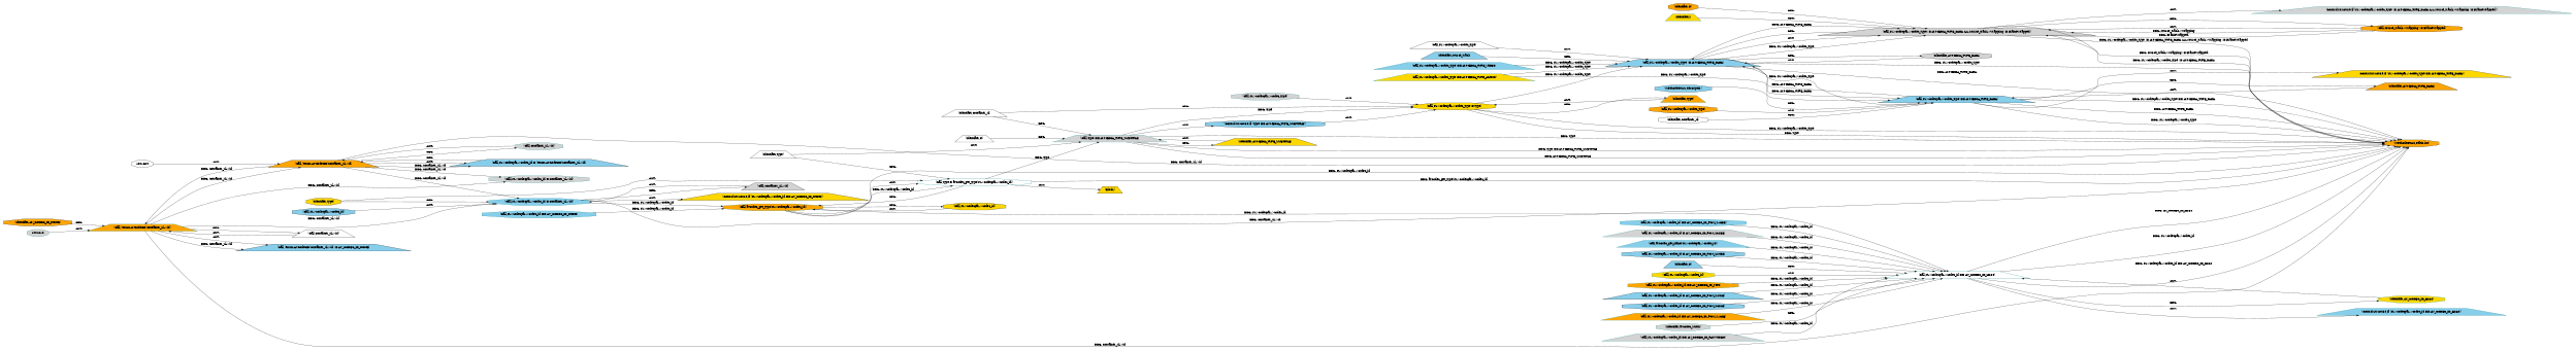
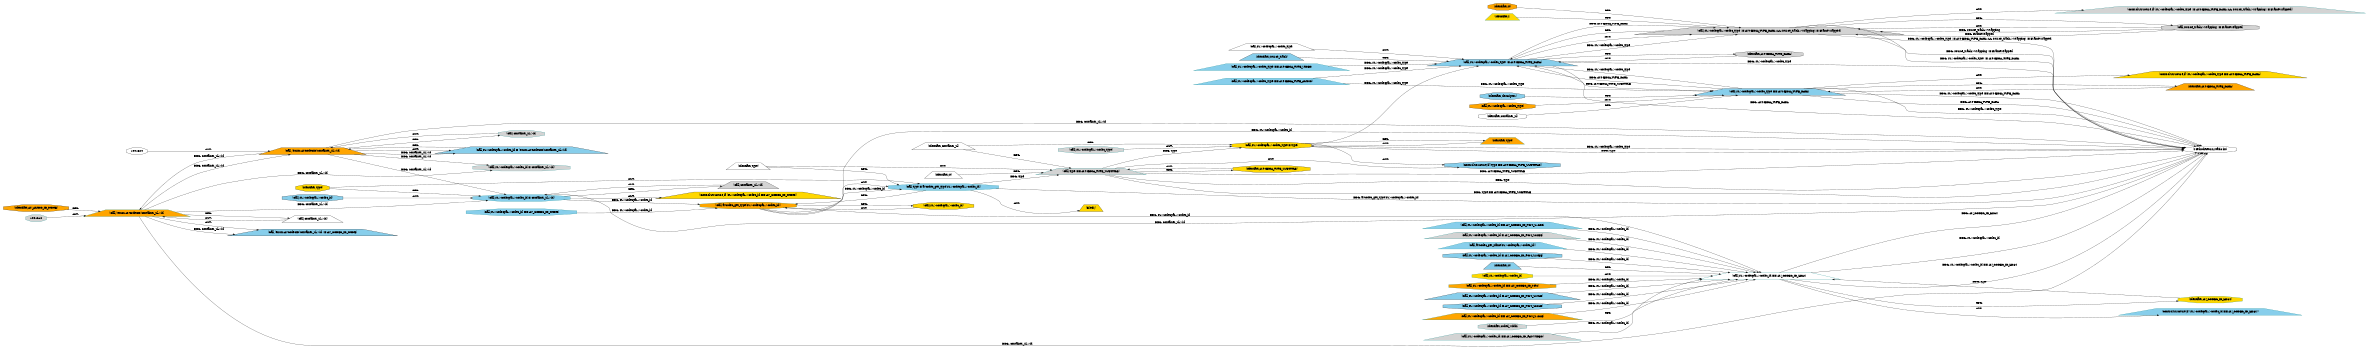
  digraph {
    rankdir=LR
    node [color=black fillcolor=skyblue shape=trapezium style=filled]
    n1 [color=teal label="(Call,st->codecpar->codec_id = container_ul->id)" shape=octagon]
    n2 [color=teal fillcolor=orange label="(Call,avcodec_get_type(st->codecpar->codec_id))" shape=octagon]
    n3 [fillcolor=gold label="(ControlStructure,if (st->codecpar->codec_id == AV_CODEC_ID_NONE))"]
-   n4 [fillcolor=orange label="(MethodReturn,static int)" shape=octagon]
+   n4 [fillcolor=white label="(MethodReturn,static int)" shape=octagon]
    n5 [fillcolor=lightgrey label="(Call,container_ul->id)"]
-   n6 [color=teal fillcolor=white label="(Call,type = avcodec_get_type(st->codecpar->codec_id))" shape=octagon]
+   n6 [color=teal label="(Call,type = avcodec_get_type(st->codecpar->codec_id))" shape=octagon]
    n7 [color=teal fillcolor=white label="(Call,st->codecpar->codec_id == AV_CODEC_ID_H264)"]
    n8 [fillcolor=gold label="(Call,st->codecpar->codec_id)" shape=octagon]
    n9 [color=teal fillcolor=orange label="(Call,(enum AVCodecID)container_ul->id)"]
    n10 [fillcolor=orange label="(Call,(enum AVCodecID)container_ul->id)"]
    n11 [fillcolor=white label="(Call,container_ul->id)"]
    n12 [label="(Call,(enum AVCodecID)container_ul->id != AV_CODEC_ID_NONE)"]
    n13 [color=teal fillcolor=lightgrey label="(Call,st->codecpar->codec_id = container_ul->id)" shape=octagon]
    n14 [color=teal fillcolor=lightgrey label="(Call,container_ul->id)" shape=octagon]
    n15 [label="(Call,st->codecpar->codec_id = (enum AVCodecID)container_ul->id)"]
    n16 [color=teal fillcolor=lightgrey label="(Call,type == AVMEDIA_TYPE_SUBTITLE)"]
    n17 [fillcolor=gold label="(Block,)"]
    n18 [color=teal label="(ControlStructure,if (st->codecpar->codec_id == AV_CODEC_ID_H264))"]
    n19 [color=teal fillcolor=gold label="(Identifier,AV_CODEC_ID_H264)" shape=octagon]
    n20 [fillcolor=gold label="(Call,st->codecpar->codec_type = type)" shape=octagon]
    n21 [label="(ControlStructure,if (type == AVMEDIA_TYPE_SUBTITLE))" shape=octagon]
-   n22 [fillcolor=gold label="(Identifier,AVMEDIA_TYPE_SUBTITLE)"]
+   n22 [fillcolor=gold label="(Identifier,AVMEDIA_TYPE_SUBTITLE)" shape=octagon]
    n23 [label="(Call,st->codecpar->codec_type != AVMEDIA_TYPE_DATA)"]
    n24 [color=teal fillcolor=orange label="(Identifier,type)"]
    n25 [label="(Call,st->codecpar->codec_type == AVMEDIA_TYPE_DATA)"]
    n26 [fillcolor=lightgrey label="(Call,st->codecpar->codec_type != AVMEDIA_TYPE_DATA && source_track->wrapping != FrameWrapped)"]
    n27 [fillcolor=lightgrey label="(Identifier,AVMEDIA_TYPE_DATA)" shape=octagon]
    n28 [fillcolor=gold label="(ControlStructure,if (st->codecpar->codec_type == AVMEDIA_TYPE_DATA))"]
    n29 [fillcolor=orange label="(Identifier,AVMEDIA_TYPE_DATA)"]
    n30 [color=teal fillcolor=lightgrey label="(ControlStructure,if (st->codecpar->codec_type != AVMEDIA_TYPE_DATA && source_track->wrapping != FrameWrapped))"]
-   n31 [fillcolor=orange label="(Call,source_track->wrapping != FrameWrapped)" shape=octagon]
+   n31 [fillcolor=lightgrey label="(Call,source_track->wrapping != FrameWrapped)" shape=octagon]
    n32 [fillcolor=white label="(Call,st->codecpar->codec_type)"]
    n33 [fillcolor=orange label="(Identifier,st)" shape=octagon]
-   n34 [color=teal label="(Call,st->codecpar->codec_id == AV_CODEC_ID_PCM_S16BE)" shape=octagon]
+   n34 [color=teal label="(Call,st->codecpar->codec_id == AV_CODEC_ID_PCM_S16BE)"]
    n35 [color=teal label="(Call,st->codecpar->codec_id == AV_CODEC_ID_NONE)" shape=octagon]
    n36 [label="(Identifier,source_track)"]
    n37 [color=teal fillcolor=lightgrey label="(Call,st->codecpar->codec_id = AV_CODEC_ID_PCM_S32BE)"]
    n38 [fillcolor=gold label="(Identifier,type)" shape=octagon]
    n39 [color=teal label="(Call,st->codecpar->codec_type == AVMEDIA_TYPE_VIDEO)"]
    n40 [color=teal label="(Call,avcodec_get_name(st->codecpar->codec_id))"]
    n41 [fillcolor=white label="(Identifier,st)"]
    n42 [label="(Call,st->codecpar->codec_id = AV_CODEC_ID_PCM_S24BE)" shape=octagon]
    n43 [label="(Identifier,st)"]
-   n44 [fillcolor=orange label="(Identifier,AV_CODEC_ID_NONE)" shape=octagon]
+   n44 [fillcolor=orange label="(Identifier,AV_AUDIO_ID_NONE)" shape=octagon]
    n45 [fillcolor=white label="(Identifier,type)"]
-   n46 [color=teal fillcolor=gold label="(Call,st->codecpar->codec_type == AVMEDIA_TYPE_AUDIO)"]
+   n46 [color=teal label="(Call,st->codecpar->codec_type == AVMEDIA_TYPE_AUDIO)"]
    n47 [color=teal fillcolor=gold label="(Call,st->codecpar->codec_id)" shape=octagon]
    n48 [color=teal fillcolor=orange label="(Call,st->codecpar->codec_id == AV_CODEC_ID_MP2)" shape=octagon]
    n49 [label="(Call,st->codecpar->codec_id)" shape=octagon]
-   n50 [label="(MethodReturn,descriptor)" shape=octagon]
+   n50 [label="(Identifier,descriptor)" shape=octagon]
    n51 [fillcolor=orange label="(Call,st->codecpar->codec_type)" shape=octagon]
    n52 [fillcolor=white label="(Identifier,container_ul)" shape=octagon]
    n53 [label="(Call,st->codecpar->codec_id = AV_CODEC_ID_PCM_S24LE)"]
    n54 [label="(Call,st->codecpar->codec_id = AV_CODEC_ID_PCM_S32LE)" shape=octagon]
    n55 [fillcolor=white label="(Identifier,container_ul)"]
    n56 [color=teal fillcolor=orange label="(Call,st->codecpar->codec_id == AV_CODEC_ID_PCM_S16LE)"]
-   n57 [color=teal fillcolor=lightgrey label="(Identifier,avcodec_width)" shape=octagon]
+   n57 [color=teal fillcolor=lightgrey label="(Identifier,coded_width)" shape=octagon]
    n58 [color=teal fillcolor=gold label="(Identifier,i)"]
    n59 [color=teal fillcolor=lightgrey label="(Call,st->codecpar->codec_id == AV_CODEC_ID_RAWVIDEO)"]
    n60 [color=teal fillcolor=lightgrey label="(Call,st->codecpar->codec_type)" shape=octagon]
    1001612 [color=teal fillcolor=lightgrey shape=octagon]
    1001624 [fillcolor=white shape=octagon]
    n1 -> n2 [label="DDG: st->codecpar->codec_id"]
    n1 -> n3 [label="AST: "]
    n1 -> n4 [label="DDG: container_ul->id"]
    n1 -> n5 [label="CFG: "]
    n2 -> n4 [label="DDG: st->codecpar->codec_id"]
    n2 -> n6 [label="AST: "]
    n2 -> n6 [label="DDG: st->codecpar->codec_id"]
    n2 -> n7 [label="DDG: st->codecpar->codec_id"]
    n2 -> n8 [label="CFG: "]
    n5 -> n1 [label="AST: "]
    n6 -> n2 [label="CFG: "]
    n6 -> n4 [label="DDG: avcodec_get_type(st->codecpar->codec_id)"]
    n6 -> n16 [label="DDG: type"]
    n6 -> n17 [label="AST: "]
    n7 -> n4 [label="DDG: AV_CODEC_ID_H264"]
    n7 -> n4 [label="DDG: st->codecpar->codec_id"]
    n7 -> n4 [label="DDG: st->codecpar->codec_id == AV_CODEC_ID_H264"]
    n7 -> n18 [label="AST: "]
    n7 -> n19 [label="CFG: "]
    n8 -> n2 [label="AST: "]
    n9 -> n1 [label="DDG: container_ul->id"]
    n9 -> n4 [label="DDG: container_ul->id"]
    n9 -> n10 [label="DDG: container_ul->id"]
    n9 -> n11 [label="CFG: "]
    n9 -> n12 [label="AST: "]
    n9 -> n12 [label="DDG: container_ul->id"]
    n9 -> n13 [label="DDG: container_ul->id"]
    n10 -> n1 [label="DDG: container_ul->id"]
    n10 -> n4 [label="DDG: container_ul->id"]
    n10 -> n9 [label="DDG: container_ul->id"]
    n10 -> n13 [label="DDG: container_ul->id"]
    n10 -> n14 [label="CFG: "]
    n10 -> n15 [label="AST: "]
    n10 -> n15 [label="DDG: container_ul->id"]
    n11 -> n9 [label="AST: "]
    n14 -> n10 [label="AST: "]
    n15 -> n10 [label="CFG: "]
    n16 -> n4 [label="DDG: type"]
    n16 -> n4 [label="DDG: type == AVMEDIA_TYPE_SUBTITLE"]
    n16 -> n4 [label="DDG: AVMEDIA_TYPE_SUBTITLE"]
    n16 -> n20 [label="DDG: type"]
    n16 -> n21 [label="AST: "]
    n16 -> n22 [label="CFG: "]
-   n19 -> n7 [label="AST: "]
+   n19 -> n7 [label="DDG: type"]
    n20 -> n4 [label="DDG: st->codecpar->codec_type"]
    n20 -> n4 [label="DDG: type"]
-   n21 -> n20 [label="AST: "]
+   n20 -> n21 [label="AST: "]
    n20 -> n23 [label="DDG: st->codecpar->codec_type"]
    n20 -> n24 [label="CFG: "]
    n22 -> n16 [label="AST: "]
    n23 -> n4 [label="DDG: st->codecpar->codec_type"]
    n23 -> n4 [label="DDG: AVMEDIA_TYPE_DATA"]
-   n23 -> n25 [label="DDG: AVMEDIA_TYPE_DATA"]
+   n23 -> n25 [label="DDG: AVMEDIA_TYPE_SUBTITLE"]
    n23 -> n26 [label="AST: "]
    n23 -> n26 [label="DDG: st->codecpar->codec_type"]
    n23 -> n26 [label="DDG: AVMEDIA_TYPE_DATA"]
    n23 -> n27 [label="CFG: "]
    n24 -> n20 [label="AST: "]
    n25 -> n4 [label="DDG: st->codecpar->codec_type == AVMEDIA_TYPE_DATA"]
    n25 -> n4 [label="DDG: AVMEDIA_TYPE_DATA"]
    n25 -> n4 [label="DDG: st->codecpar->codec_type"]
    n25 -> n23 [label="DDG: st->codecpar->codec_type"]
    n25 -> n23 [label="DDG: AVMEDIA_TYPE_DATA"]
    n25 -> n28 [label="AST: "]
    n25 -> n29 [label="CFG: "]
    n26 -> n4 [label="DDG: st->codecpar->codec_type != AVMEDIA_TYPE_DATA && source_track->wrapping != FrameWrapped"]
    n26 -> n4 [label="DDG: source_track->wrapping != FrameWrapped"]
    n26 -> n4 [label="DDG: st->codecpar->codec_type != AVMEDIA_TYPE_DATA"]
    n26 -> n23 [label="CFG: "]
    n26 -> n30 [label="AST: "]
    n26 -> n31 [label="CFG: "]
    n27 -> n23 [label="AST: "]
    n29 -> n25 [label="AST: "]
    n31 -> n26 [label="AST: "]
    n31 -> n26 [label="DDG: source_track->wrapping"]
    n31 -> n26 [label="DDG: FrameWrapped"]
    n32 -> n23 [label="AST: "]
    n33 -> n26 [label="CFG: "]
    n34 -> n7 [label="DDG: st->codecpar->codec_id"]
    n35 -> n2 [label="DDG: st->codecpar->codec_id"]
    n36 -> n23 [label="CFG: "]
    n37 -> n7 [label="DDG: st->codecpar->codec_id"]
    n38 -> n1 [label="CFG: "]
    n38 -> n6 [label="AST: "]
    n39 -> n23 [label="DDG: st->codecpar->codec_type"]
    n40 -> n7 [label="DDG: st->codecpar->codec_id"]
    n41 -> n16 [label="CFG: "]
    n42 -> n7 [label="DDG: st->codecpar->codec_id"]
    n43 -> n7 [label="CFG: "]
    n44 -> n9 [label="CFG: "]
    n45 -> n6 [label="CFG: "]
    n45 -> n16 [label="AST: "]
    n46 -> n23 [label="DDG: st->codecpar->codec_type"]
    n46 -> n25 [label="DDG: st->codecpar->codec_type"]
    n47 -> n7 [label="AST: "]
    n48 -> n7 [label="DDG: st->codecpar->codec_id"]
    n49 -> n1 [label="AST: "]
    n50 -> n25 [label="CFG: "]
    n51 -> n25 [label="AST: "]
    n52 -> n25 [label="CFG: "]
    n53 -> n7 [label="DDG: st->codecpar->codec_id"]
    n54 -> n7 [label="DDG: st->codecpar->codec_id"]
    n55 -> n16 [label="CFG: "]
    n55 -> n20 [label="CFG: "]
    n56 -> n7 [label="DDG: st->codecpar->codec_id"]
    n57 -> n7 [label="CFG: "]
    n58 -> n26 [label="CFG: "]
    n59 -> n7 [label="DDG: st->codecpar->codec_id"]
    n60 -> n20 [label="AST: "]
    1001612 -> n9 [label="AST: "]
    1001624 -> n10 [label="AST: "]
  }
